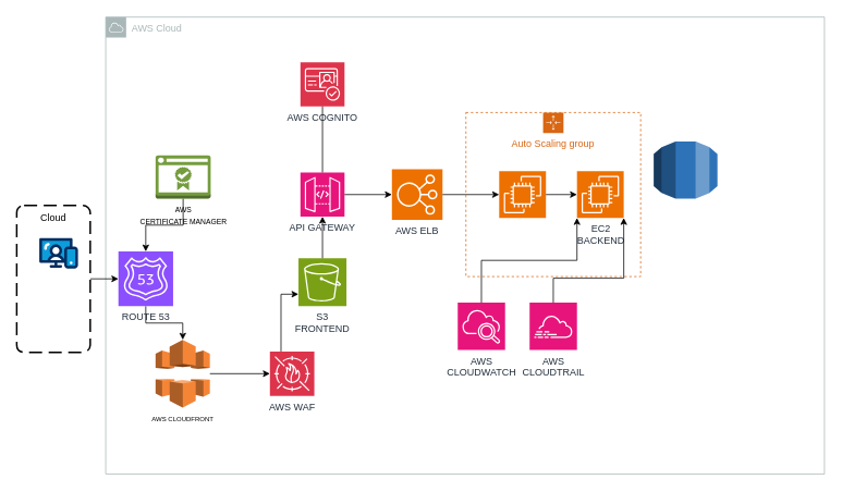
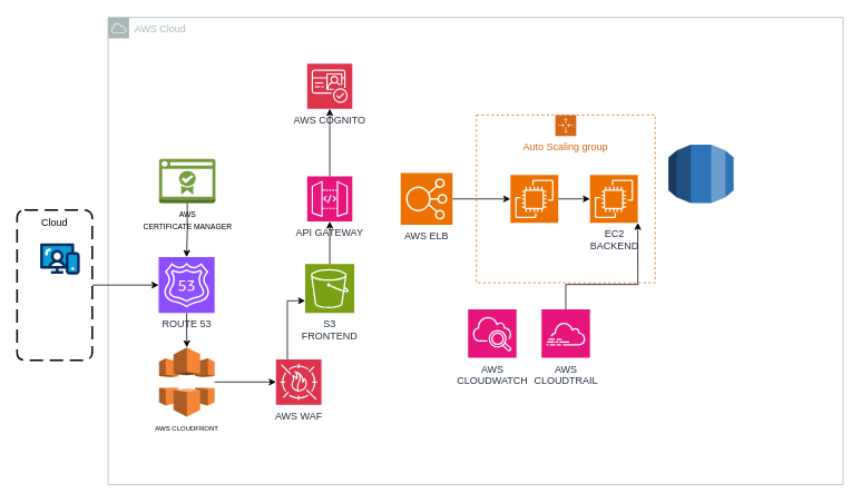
  <mxCell id="0" />
  <mxCell id="1" parent="0" />
  <mxCell id="2" value="AWS Cloud" style="sketch=0;outlineConnect=0;gradientColor=none;html=1;whiteSpace=wrap;fontSize=12;fontStyle=0;shape=mxgraph.aws4.group;grIcon=mxgraph.aws4.group_aws_cloud;strokeColor=#AAB7B8;fillColor=none;verticalAlign=top;align=left;spacingLeft=30;fontColor=#AAB7B8;dashed=0;movable=0;resizable=0;rotatable=0;deletable=0;editable=0;locked=1;connectable=0;" parent="1" vertex="1"><mxGeometry x="129" y="20" width="880" height="560" as="geometry" /></mxCell>
  <mxCell id="3" value="" style="shape=image;html=1;verticalAlign=top;verticalLabelPosition=bottom;labelBackgroundColor=#ffffff;imageAspect=0;aspect=fixed;image=https://cdn1.iconfinder.com/data/icons/communication-icons-10/750/Untitled-1-06-128.png;movable=0;resizable=0;rotatable=0;deletable=0;editable=0;locked=1;connectable=0;" parent="1" vertex="1"><mxGeometry x="32.33" y="340.75" width="78" height="78" as="geometry" /></mxCell>
  <mxCell id="4" value="" style="verticalLabelPosition=bottom;aspect=fixed;html=1;shape=mxgraph.salesforce.web;movable=0;resizable=0;rotatable=0;deletable=0;editable=0;locked=1;connectable=0;" parent="1" vertex="1"><mxGeometry x="47.66" y="290.75" width="47.34" height="37.4" as="geometry" /></mxCell>
  <mxCell id="5" value="" style="rounded=1;arcSize=10;dashed=1;strokeColor=#000000;fillColor=none;gradientColor=none;dashPattern=8 4;strokeWidth=2;movable=0;resizable=0;rotatable=0;deletable=0;editable=0;locked=1;connectable=0;" parent="1" vertex="1"><mxGeometry x="20" y="250.75" width="90" height="180" as="geometry" /></mxCell>
  <mxCell id="6" value="Cloud" style="text;html=1;align=center;verticalAlign=middle;whiteSpace=wrap;rounded=0;movable=1;resizable=1;rotatable=1;deletable=1;editable=1;locked=0;connectable=1;" parent="1" vertex="1"><mxGeometry x="35" y="250.75" width="60" height="30" as="geometry" /></mxCell>
  <mxCell id="7" value="&lt;font style=&quot;font-size: 8px;&quot;&gt;AWS CLOUDFRONT&lt;/font&gt;" style="outlineConnect=0;dashed=0;verticalLabelPosition=bottom;verticalAlign=top;align=center;html=1;shape=mxgraph.aws3.cloudfront;fillColor=#F58536;gradientColor=none;" parent="1" vertex="1"><mxGeometry x="190" y="415.45" width="66.5" height="83" as="geometry" /></mxCell>
  <mxCell id="8" value="S3&lt;br&gt;FRONTEND&lt;div&gt;&lt;br&gt;&lt;/div&gt;" style="sketch=0;points=[[0,0,0],[0.25,0,0],[0.5,0,0],[0.75,0,0],[1,0,0],[0,1,0],[0.25,1,0],[0.5,1,0],[0.75,1,0],[1,1,0],[0,0.25,0],[0,0.5,0],[0,0.75,0],[1,0.25,0],[1,0.5,0],[1,0.75,0]];outlineConnect=0;fontColor=#232F3E;fillColor=#7AA116;strokeColor=#ffffff;dashed=0;verticalLabelPosition=bottom;verticalAlign=top;align=center;html=1;fontSize=12;fontStyle=0;aspect=fixed;shape=mxgraph.aws4.resourceIcon;resIcon=mxgraph.aws4.s3;" parent="1" vertex="1"><mxGeometry x="365" y="315.5" width="58.75" height="58.75" as="geometry" /></mxCell>
  <mxCell id="9" value="API GATEWAY" style="sketch=0;points=[[0,0,0],[0.25,0,0],[0.5,0,0],[0.75,0,0],[1,0,0],[0,1,0],[0.25,1,0],[0.5,1,0],[0.75,1,0],[1,1,0],[0,0.25,0],[0,0.5,0],[0,0.75,0],[1,0.25,0],[1,0.5,0],[1,0.75,0]];outlineConnect=0;fontColor=#232F3E;fillColor=#E7157B;strokeColor=#ffffff;dashed=0;verticalLabelPosition=bottom;verticalAlign=top;align=center;html=1;fontSize=12;fontStyle=0;aspect=fixed;shape=mxgraph.aws4.resourceIcon;resIcon=mxgraph.aws4.api_gateway;" parent="1" vertex="1"><mxGeometry x="367.36" y="210.46" width="54.03" height="54.03" as="geometry" /></mxCell>
  <mxCell id="10" value="AWS ELB" style="sketch=0;points=[[0,0,0],[0.25,0,0],[0.5,0,0],[0.75,0,0],[1,0,0],[0,1,0],[0.25,1,0],[0.5,1,0],[0.75,1,0],[1,1,0],[0,0.25,0],[0,0.5,0],[0,0.75,0],[1,0.25,0],[1,0.5,0],[1,0.75,0]];outlineConnect=0;fontColor=#232F3E;fillColor=#ED7100;strokeColor=#ffffff;dashed=0;verticalLabelPosition=bottom;verticalAlign=top;align=center;html=1;fontSize=12;fontStyle=0;aspect=fixed;shape=mxgraph.aws4.resourceIcon;resIcon=mxgraph.aws4.elastic_load_balancing;" parent="1" vertex="1"><mxGeometry x="479.37" y="206.48" width="62" height="62" as="geometry" /></mxCell>
- <mxCell id="11" style="edgeStyle=orthogonalEdgeStyle;rounded=0;orthogonalLoop=1;jettySize=auto;html=1;exitX=1;exitY=0.5;exitDx=0;exitDy=0;exitPerimeter=0;entryX=0;entryY=0.5;entryDx=0;entryDy=0;entryPerimeter=0;" parent="1" source="9" target="10" edge="1"><mxGeometry relative="1" as="geometry" /></mxCell>
  <mxCell id="12" value="AWS WAF&lt;div&gt;&lt;br&gt;&lt;/div&gt;" style="sketch=0;points=[[0,0,0],[0.25,0,0],[0.5,0,0],[0.75,0,0],[1,0,0],[0,1,0],[0.25,1,0],[0.5,1,0],[0.75,1,0],[1,1,0],[0,0.25,0],[0,0.5,0],[0,0.75,0],[1,0.25,0],[1,0.5,0],[1,0.75,0]];outlineConnect=0;fontColor=#232F3E;fillColor=#DD344C;strokeColor=#ffffff;dashed=0;verticalLabelPosition=bottom;verticalAlign=top;align=center;html=1;fontSize=12;fontStyle=0;aspect=fixed;shape=mxgraph.aws4.resourceIcon;resIcon=mxgraph.aws4.waf;" parent="1" vertex="1"><mxGeometry x="330" y="429.76" width="54.38" height="54.38" as="geometry" /></mxCell>
  <mxCell id="13" value="" style="sketch=0;points=[[0,0,0],[0.25,0,0],[0.5,0,0],[0.75,0,0],[1,0,0],[0,1,0],[0.25,1,0],[0.5,1,0],[0.75,1,0],[1,1,0],[0,0.25,0],[0,0.5,0],[0,0.75,0],[1,0.25,0],[1,0.5,0],[1,0.75,0]];outlineConnect=0;fontColor=#232F3E;fillColor=#ED7100;strokeColor=#ffffff;dashed=0;verticalLabelPosition=bottom;verticalAlign=top;align=center;html=1;fontSize=12;fontStyle=0;aspect=fixed;shape=mxgraph.aws4.resourceIcon;resIcon=mxgraph.aws4.ec2;" parent="1" vertex="1"><mxGeometry x="610.75" y="208.86" width="57.25" height="57.25" as="geometry" /></mxCell>
  <mxCell id="14" style="edgeStyle=orthogonalEdgeStyle;rounded=0;orthogonalLoop=1;jettySize=auto;html=1;exitX=1;exitY=0.5;exitDx=0;exitDy=0;exitPerimeter=0;entryX=0;entryY=0.5;entryDx=0;entryDy=0;entryPerimeter=0;" parent="1" source="10" target="13" edge="1"><mxGeometry relative="1" as="geometry" /></mxCell>
  <mxCell id="15" value="AWS&lt;br&gt;CLOUDTRAIL" style="sketch=0;points=[[0,0,0],[0.25,0,0],[0.5,0,0],[0.75,0,0],[1,0,0],[0,1,0],[0.25,1,0],[0.5,1,0],[0.75,1,0],[1,1,0],[0,0.25,0],[0,0.5,0],[0,0.75,0],[1,0.25,0],[1,0.5,0],[1,0.75,0]];points=[[0,0,0],[0.25,0,0],[0.5,0,0],[0.75,0,0],[1,0,0],[0,1,0],[0.25,1,0],[0.5,1,0],[0.75,1,0],[1,1,0],[0,0.25,0],[0,0.5,0],[0,0.75,0],[1,0.25,0],[1,0.5,0],[1,0.75,0]];outlineConnect=0;fontColor=#232F3E;fillColor=#E7157B;strokeColor=#ffffff;dashed=0;verticalLabelPosition=bottom;verticalAlign=top;align=center;html=1;fontSize=12;fontStyle=0;aspect=fixed;shape=mxgraph.aws4.resourceIcon;resIcon=mxgraph.aws4.cloudtrail;" parent="1" vertex="1"><mxGeometry x="648" y="370" width="58" height="58" as="geometry" /></mxCell>
  <mxCell id="16" value="AWS&lt;br&gt;CLOUDWATCH" style="sketch=0;points=[[0,0,0],[0.25,0,0],[0.5,0,0],[0.75,0,0],[1,0,0],[0,1,0],[0.25,1,0],[0.5,1,0],[0.75,1,0],[1,1,0],[0,0.25,0],[0,0.5,0],[0,0.75,0],[1,0.25,0],[1,0.5,0],[1,0.75,0]];points=[[0,0,0],[0.25,0,0],[0.5,0,0],[0.75,0,0],[1,0,0],[0,1,0],[0.25,1,0],[0.5,1,0],[0.75,1,0],[1,1,0],[0,0.25,0],[0,0.5,0],[0,0.75,0],[1,0.25,0],[1,0.5,0],[1,0.75,0]];outlineConnect=0;fontColor=#232F3E;fillColor=#E7157B;strokeColor=#ffffff;dashed=0;verticalLabelPosition=bottom;verticalAlign=top;align=center;html=1;fontSize=12;fontStyle=0;aspect=fixed;shape=mxgraph.aws4.resourceIcon;resIcon=mxgraph.aws4.cloudwatch_2;" parent="1" vertex="1"><mxGeometry x="560" y="370" width="58" height="58" as="geometry" /></mxCell>
  <mxCell id="17" value="AWS COGNITO" style="sketch=0;points=[[0,0,0],[0.25,0,0],[0.5,0,0],[0.75,0,0],[1,0,0],[0,1,0],[0.25,1,0],[0.5,1,0],[0.75,1,0],[1,1,0],[0,0.25,0],[0,0.5,0],[0,0.75,0],[1,0.25,0],[1,0.5,0],[1,0.75,0]];outlineConnect=0;fontColor=#232F3E;fillColor=#DD344C;strokeColor=#ffffff;dashed=0;verticalLabelPosition=bottom;verticalAlign=top;align=center;html=1;fontSize=12;fontStyle=0;aspect=fixed;shape=mxgraph.aws4.resourceIcon;resIcon=mxgraph.aws4.cognito;" parent="1" vertex="1"><mxGeometry x="367.36" y="75.45" width="54.03" height="54.03" as="geometry" /></mxCell>
- <mxCell id="18" style="edgeStyle=orthogonalEdgeStyle;rounded=0;orthogonalLoop=1;jettySize=auto;html=1;exitX=0.5;exitY=0;exitDx=0;exitDy=0;exitPerimeter=0;entryX=0.5;entryY=1;entryDx=0;entryDy=0;entryPerimeter=0;endArrow=none;" parent="1" source="9" target="17" edge="1"><mxGeometry relative="1" as="geometry" /></mxCell>
+ <mxCell id="18" style="edgeStyle=orthogonalEdgeStyle;rounded=0;orthogonalLoop=1;jettySize=auto;html=1;exitX=0.5;exitY=0;exitDx=0;exitDy=0;exitPerimeter=0;entryX=0.5;entryY=1;entryDx=0;entryDy=0;entryPerimeter=0;" parent="1" source="9" target="17" edge="1"><mxGeometry relative="1" as="geometry" /></mxCell>
  <mxCell id="19" style="edgeStyle=orthogonalEdgeStyle;rounded=0;orthogonalLoop=1;jettySize=auto;html=1;exitX=0.5;exitY=1;exitDx=0;exitDy=0;exitPerimeter=0;" edge="1" parent="1" source="20" target="7"><mxGeometry relative="1" as="geometry" /></mxCell>
- <mxCell id="20" value="ROUTE 53&lt;div&gt;&lt;br&gt;&lt;/div&gt;" style="sketch=0;points=[[0,0,0],[0.25,0,0],[0.5,0,0],[0.75,0,0],[1,0,0],[0,1,0],[0.25,1,0],[0.5,1,0],[0.75,1,0],[1,1,0],[0,0.25,0],[0,0.5,0],[0,0.75,0],[1,0.25,0],[1,0.5,0],[1,0.75,0]];outlineConnect=0;fontColor=#232F3E;fillColor=#8C4FFF;strokeColor=#ffffff;dashed=0;verticalLabelPosition=bottom;verticalAlign=top;align=center;html=1;fontSize=12;fontStyle=0;aspect=fixed;shape=mxgraph.aws4.resourceIcon;resIcon=mxgraph.aws4.route_53;" vertex="1" parent="1"><mxGeometry x="144.5" y="307.25" width="67" height="67" as="geometry" /></mxCell>
+ <mxCell id="20" value="ROUTE 53&lt;div&gt;&lt;br&gt;&lt;/div&gt;" style="sketch=0;points=[[0,0,0],[0.25,0,0],[0.5,0,0],[0.75,0,0],[1,0,0],[0,1,0],[0.25,1,0],[0.5,1,0],[0.75,1,0],[1,1,0],[0,0.25,0],[0,0.5,0],[0,0.75,0],[1,0.25,0],[1,0.5,0],[1,0.75,0]];outlineConnect=0;fontColor=#232F3E;fillColor=#8C4FFF;strokeColor=#ffffff;dashed=0;verticalLabelPosition=bottom;verticalAlign=top;align=center;html=1;fontSize=12;fontStyle=0;aspect=fixed;shape=mxgraph.aws4.resourceIcon;resIcon=mxgraph.aws4.route_53;" vertex="1" parent="1"><mxGeometry x="189.5" y="307.25" width="67" height="67" as="geometry" /></mxCell>
  <mxCell id="21" style="edgeStyle=orthogonalEdgeStyle;rounded=0;orthogonalLoop=1;jettySize=auto;html=1;exitX=1;exitY=0.5;exitDx=0;exitDy=0;entryX=0;entryY=0.5;entryDx=0;entryDy=0;entryPerimeter=0;" edge="1" parent="1" source="5" target="20"><mxGeometry relative="1" as="geometry" /></mxCell>
  <mxCell id="22" style="edgeStyle=orthogonalEdgeStyle;rounded=0;orthogonalLoop=1;jettySize=auto;html=1;exitX=0.5;exitY=1;exitDx=0;exitDy=0;exitPerimeter=0;" edge="1" parent="1" source="23" target="20"><mxGeometry relative="1" as="geometry" /></mxCell>
  <mxCell id="23" value="&lt;font style=&quot;font-size: 9px;&quot;&gt;AWS&lt;br&gt;CERTIFICATE MANAGER&lt;/font&gt;" style="outlineConnect=0;dashed=0;verticalLabelPosition=bottom;verticalAlign=top;align=center;html=1;shape=mxgraph.aws3.certificate_manager_2;fillColor=#759C3E;gradientColor=none;" vertex="1" parent="1"><mxGeometry x="190" y="189.48" width="67.5" height="53" as="geometry" /></mxCell>
  <mxCell id="24" style="edgeStyle=orthogonalEdgeStyle;rounded=0;orthogonalLoop=1;jettySize=auto;html=1;exitX=1;exitY=0.5;exitDx=0;exitDy=0;exitPerimeter=0;entryX=0;entryY=0.5;entryDx=0;entryDy=0;entryPerimeter=0;" edge="1" parent="1" source="7" target="12"><mxGeometry relative="1" as="geometry" /></mxCell>
  <mxCell id="25" style="edgeStyle=orthogonalEdgeStyle;rounded=0;orthogonalLoop=1;jettySize=auto;html=1;exitX=0.25;exitY=0;exitDx=0;exitDy=0;exitPerimeter=0;entryX=0;entryY=0.75;entryDx=0;entryDy=0;entryPerimeter=0;" edge="1" parent="1" source="12" target="8"><mxGeometry relative="1" as="geometry" /></mxCell>
  <mxCell id="26" style="edgeStyle=orthogonalEdgeStyle;rounded=0;orthogonalLoop=1;jettySize=auto;html=1;exitX=0.5;exitY=0;exitDx=0;exitDy=0;exitPerimeter=0;entryX=0.5;entryY=1;entryDx=0;entryDy=0;entryPerimeter=0;" edge="1" parent="1" source="8" target="9"><mxGeometry relative="1" as="geometry" /></mxCell>
  <mxCell id="27" value="Auto Scaling group" style="points=[[0,0],[0.25,0],[0.5,0],[0.75,0],[1,0],[1,0.25],[1,0.5],[1,0.75],[1,1],[0.75,1],[0.5,1],[0.25,1],[0,1],[0,0.75],[0,0.5],[0,0.25]];outlineConnect=0;gradientColor=none;html=1;whiteSpace=wrap;fontSize=12;fontStyle=0;container=1;pointerEvents=0;collapsible=0;recursiveResize=0;shape=mxgraph.aws4.groupCenter;grIcon=mxgraph.aws4.group_auto_scaling_group;grStroke=1;strokeColor=#D86613;fillColor=none;verticalAlign=top;align=center;fontColor=#D86613;dashed=1;spacingTop=25;" vertex="1" parent="1"><mxGeometry x="570" y="136.98" width="214" height="201" as="geometry" /></mxCell>
  <mxCell id="28" value="EC2&lt;br&gt;BACKEND&lt;div&gt;&lt;br&gt;&lt;/div&gt;" style="sketch=0;points=[[0,0,0],[0.25,0,0],[0.5,0,0],[0.75,0,0],[1,0,0],[0,1,0],[0.25,1,0],[0.5,1,0],[0.75,1,0],[1,1,0],[0,0.25,0],[0,0.5,0],[0,0.75,0],[1,0.25,0],[1,0.5,0],[1,0.75,0]];outlineConnect=0;fontColor=#232F3E;fillColor=#ED7100;strokeColor=#ffffff;dashed=0;verticalLabelPosition=bottom;verticalAlign=top;align=center;html=1;fontSize=12;fontStyle=0;aspect=fixed;shape=mxgraph.aws4.resourceIcon;resIcon=mxgraph.aws4.ec2;" vertex="1" parent="1"><mxGeometry x="706" y="208.85" width="57.25" height="57.25" as="geometry" /></mxCell>
  <mxCell id="29" style="edgeStyle=orthogonalEdgeStyle;rounded=0;orthogonalLoop=1;jettySize=auto;html=1;exitX=1;exitY=0.5;exitDx=0;exitDy=0;exitPerimeter=0;entryX=0;entryY=0.5;entryDx=0;entryDy=0;entryPerimeter=0;" edge="1" parent="1" source="13" target="28"><mxGeometry relative="1" as="geometry" /></mxCell>
- <mxCell id="30" style="edgeStyle=orthogonalEdgeStyle;rounded=0;orthogonalLoop=1;jettySize=auto;html=1;exitX=0.5;exitY=0;exitDx=0;exitDy=0;exitPerimeter=0;entryX=0;entryY=1;entryDx=0;entryDy=0;entryPerimeter=0;" edge="1" parent="1" source="16" target="28"><mxGeometry relative="1" as="geometry" /></mxCell>
  <mxCell id="31" style="edgeStyle=orthogonalEdgeStyle;rounded=0;orthogonalLoop=1;jettySize=auto;html=1;exitX=0.5;exitY=0;exitDx=0;exitDy=0;exitPerimeter=0;entryX=1;entryY=1;entryDx=0;entryDy=0;entryPerimeter=0;" edge="1" parent="1" source="15" target="28"><mxGeometry relative="1" as="geometry"><Array as="points"><mxPoint x="677" y="340" /><mxPoint x="763" y="340" /></Array></mxGeometry></mxCell>
  <mxCell id="32" value="" style="outlineConnect=0;dashed=0;verticalLabelPosition=bottom;verticalAlign=top;align=center;html=1;shape=mxgraph.aws3.rds;fillColor=#2E73B8;gradientColor=none;" vertex="1" parent="1"><mxGeometry x="800" y="172.48" width="78" height="70" as="geometry" /></mxCell>
